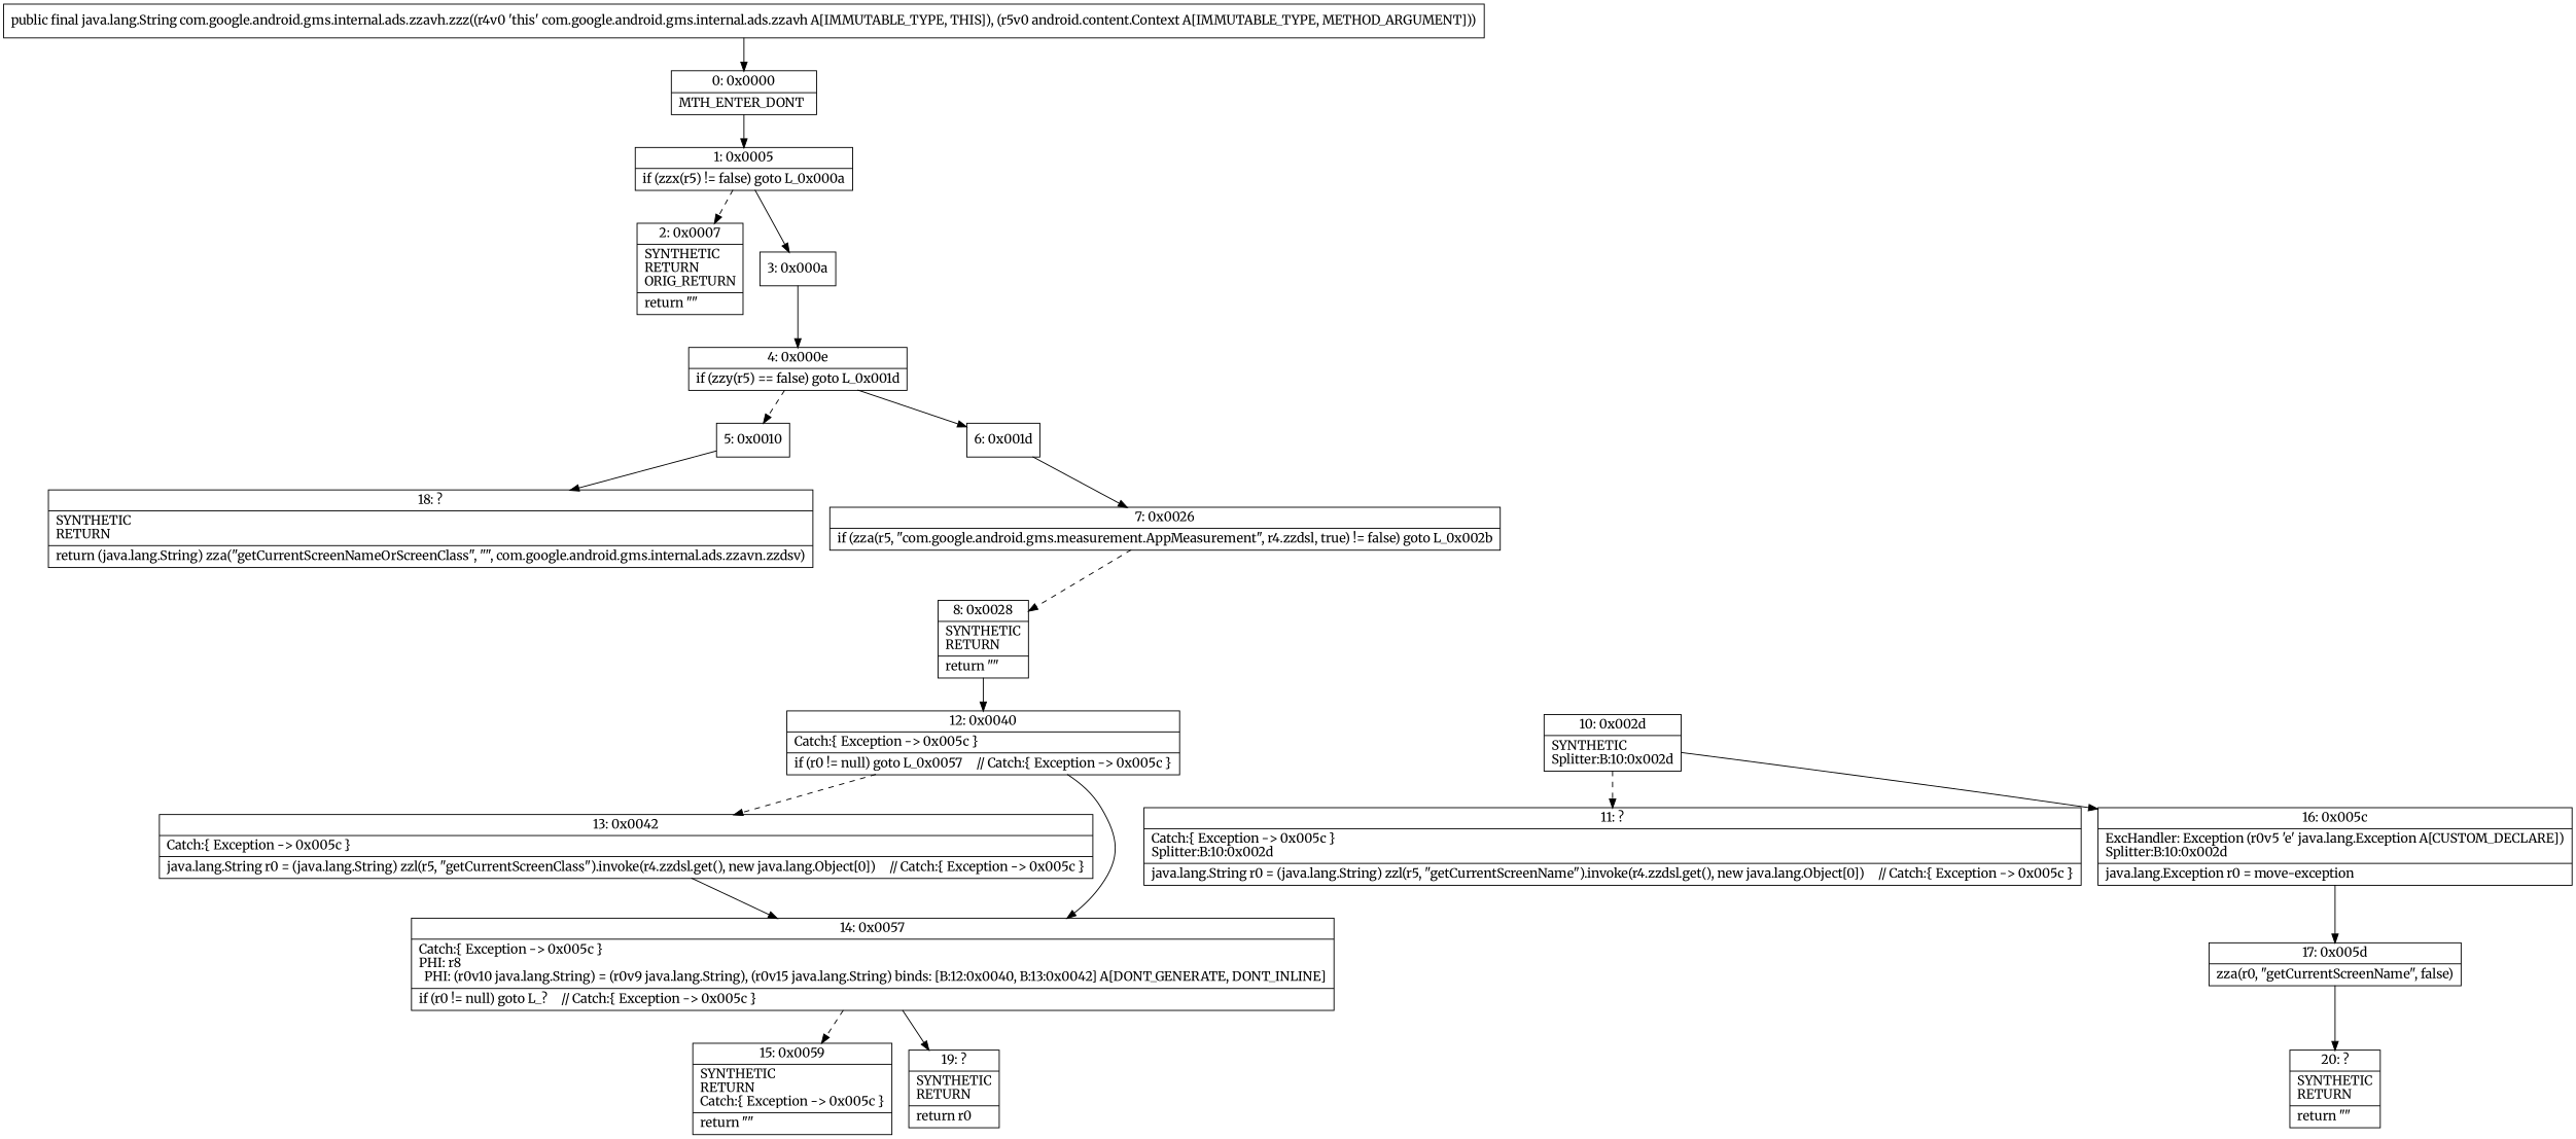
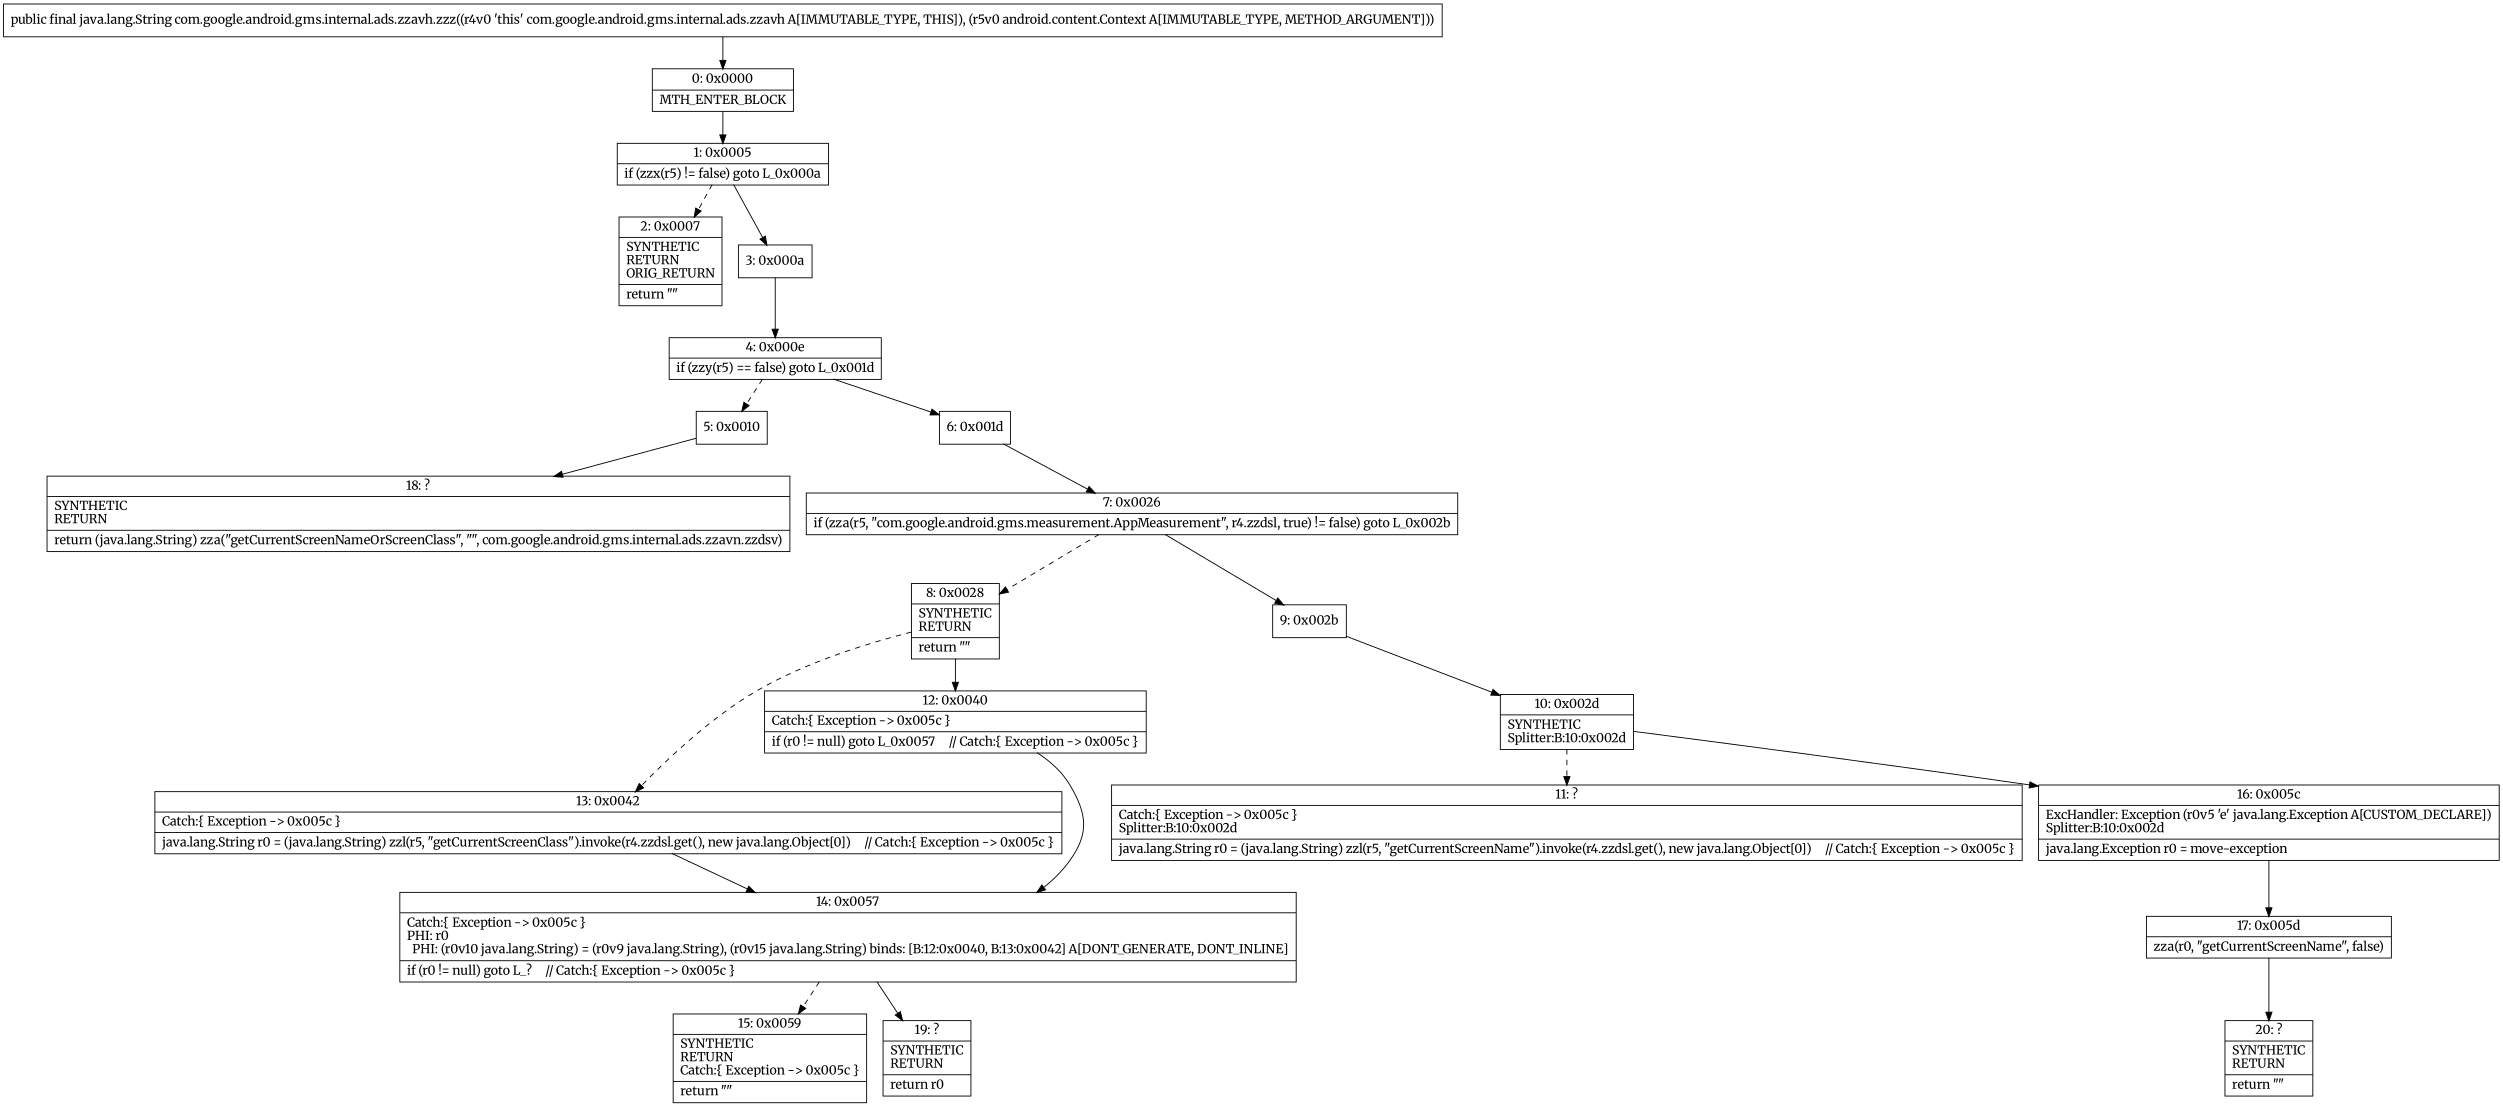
  digraph {
    fontname=Merriweather
    node [fontname=Merriweather shape=record]
    edge [fontname=Merriweather]
-   n1 [label="{0\:\ 0x0000|MTH_ENTER_DONT\l}"]
+   n1 [label="{0\:\ 0x0000|MTH_ENTER_BLOCK\l}"]
    n2 [label="{1\:\ 0x0005|if (zzx(r5) != false) goto L_0x000a\l}"]
    n3 [label="{2\:\ 0x0007|SYNTHETIC\lRETURN\lORIG_RETURN\l|return \"\"\l}"]
    n4 [label="{3\:\ 0x000a}"]
    n5 [label="{4\:\ 0x000e|if (zzy(r5) == false) goto L_0x001d\l}"]
    n6 [label="{5\:\ 0x0010}"]
    n7 [label="{6\:\ 0x001d}"]
    n8 [label="{18\:\ ?|SYNTHETIC\lRETURN\l|return (java.lang.String) zza(\"getCurrentScreenNameOrScreenClass\", \"\", com.google.android.gms.internal.ads.zzavn.zzdsv)\l}"]
    n9 [label="{7\:\ 0x0026|if (zza(r5, \"com.google.android.gms.measurement.AppMeasurement\", r4.zzdsl, true) != false) goto L_0x002b\l}"]
    n10 [label="{8\:\ 0x0028|SYNTHETIC\lRETURN\l|return \"\"\l}"]
+   n11 [label="{9\:\ 0x002b}"]
    n12 [label="{12\:\ 0x0040|Catch:\{ Exception \-\> 0x005c \}\l|if (r0 != null) goto L_0x0057     \/\/ Catch:\{ Exception \-\> 0x005c \}\l}"]
    n13 [label="{10\:\ 0x002d|SYNTHETIC\lSplitter:B:10:0x002d\l}"]
    n14 [label="{11\:\ ?|Catch:\{ Exception \-\> 0x005c \}\lSplitter:B:10:0x002d\l|java.lang.String r0 = (java.lang.String) zzl(r5, \"getCurrentScreenName\").invoke(r4.zzdsl.get(), new java.lang.Object[0])     \/\/ Catch:\{ Exception \-\> 0x005c \}\l}"]
    n15 [label="{16\:\ 0x005c|ExcHandler: Exception (r0v5 'e' java.lang.Exception A[CUSTOM_DECLARE])\lSplitter:B:10:0x002d\l|java.lang.Exception r0 = move\-exception\l}"]
    n16 [label="{17\:\ 0x005d|zza(r0, \"getCurrentScreenName\", false)\l}"]
    n17 [label="{13\:\ 0x0042|Catch:\{ Exception \-\> 0x005c \}\l|java.lang.String r0 = (java.lang.String) zzl(r5, \"getCurrentScreenClass\").invoke(r4.zzdsl.get(), new java.lang.Object[0])     \/\/ Catch:\{ Exception \-\> 0x005c \}\l}"]
-   n18 [label="{14\:\ 0x0057|Catch:\{ Exception \-\> 0x005c \}\lPHI: r8 \l  PHI: (r0v10 java.lang.String) = (r0v9 java.lang.String), (r0v15 java.lang.String) binds: [B:12:0x0040, B:13:0x0042] A[DONT_GENERATE, DONT_INLINE]\l|if (r0 != null) goto L_?     \/\/ Catch:\{ Exception \-\> 0x005c \}\l}"]
+   n18 [label="{14\:\ 0x0057|Catch:\{ Exception \-\> 0x005c \}\lPHI: r0 \l  PHI: (r0v10 java.lang.String) = (r0v9 java.lang.String), (r0v15 java.lang.String) binds: [B:12:0x0040, B:13:0x0042] A[DONT_GENERATE, DONT_INLINE]\l|if (r0 != null) goto L_?     \/\/ Catch:\{ Exception \-\> 0x005c \}\l}"]
    n19 [label="{15\:\ 0x0059|SYNTHETIC\lRETURN\lCatch:\{ Exception \-\> 0x005c \}\l|return \"\"\l}"]
    n20 [label="{19\:\ ?|SYNTHETIC\lRETURN\l|return r0\l}"]
    n21 [label="{20\:\ ?|SYNTHETIC\lRETURN\l|return \"\"\l}"]
    n22 [label="{public final java.lang.String com.google.android.gms.internal.ads.zzavh.zzz((r4v0 'this' com.google.android.gms.internal.ads.zzavh A[IMMUTABLE_TYPE, THIS]), (r5v0 android.content.Context A[IMMUTABLE_TYPE, METHOD_ARGUMENT])) }"]
    n1 -> n2
    n2 -> n3 [style=dashed]
    n2 -> n4
    n4 -> n5
    n5 -> n6 [style=dashed]
    n5 -> n7
    n6 -> n8
    n7 -> n9
    n9 -> n10 [style=dashed]
+   n9 -> n11
    n10 -> n12
-   n12 -> n17 [style=dashed]
+   n11 -> n13
+   n10 -> n17 [style=dashed]
    n12 -> n18
    n13 -> n14 [style=dashed]
    n13 -> n15
    n15 -> n16
    n16 -> n21
    n17 -> n18
    n18 -> n19 [style=dashed]
    n18 -> n20
    n22 -> n1
  }
